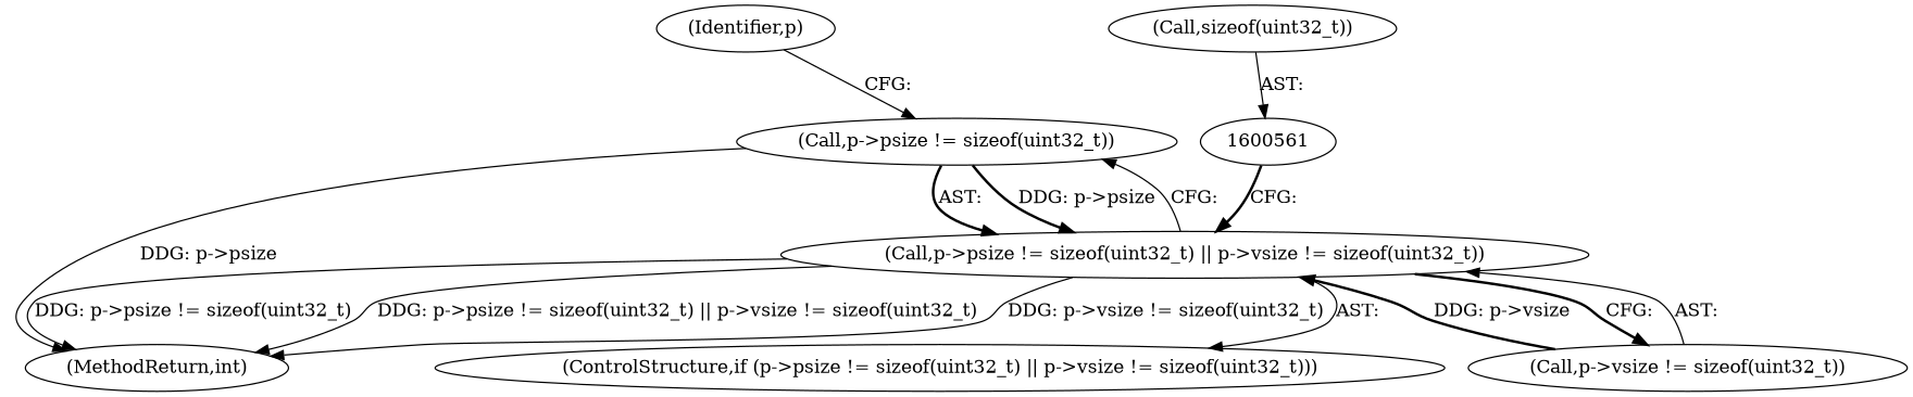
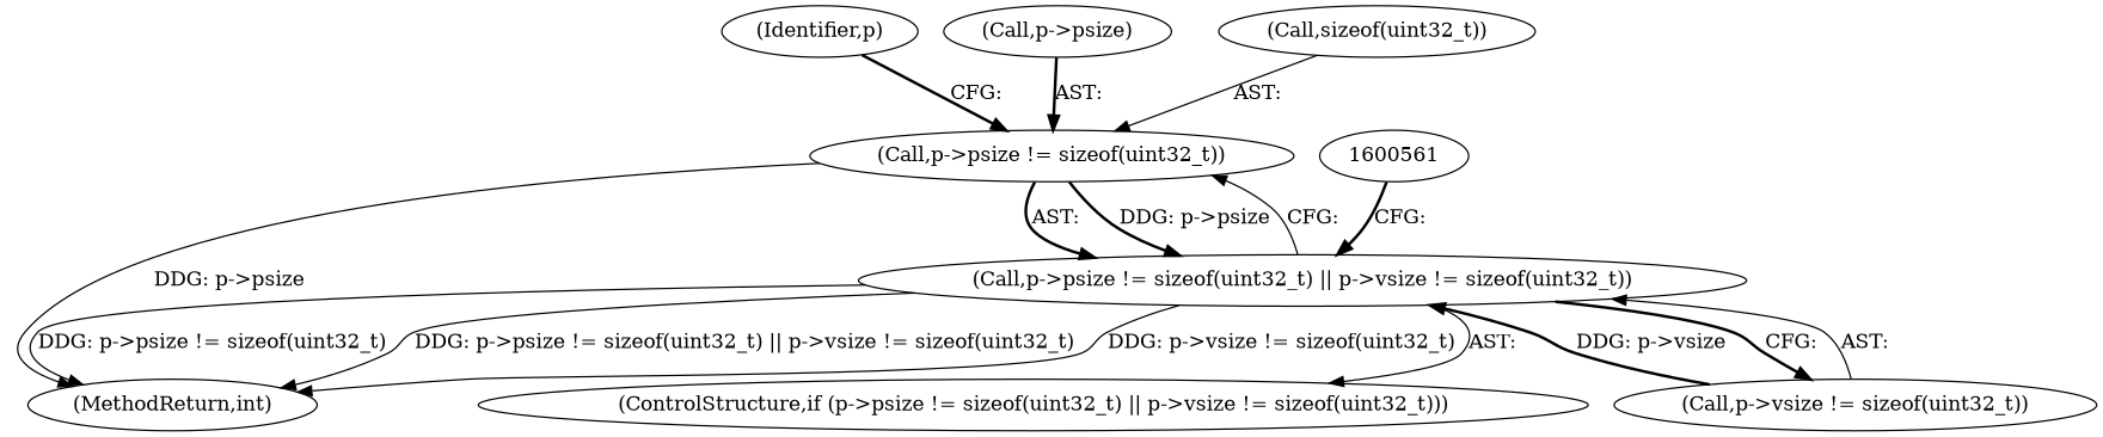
  digraph {
    edge [style=solid]
    n1 [label="(Call,p->psize != sizeof(uint32_t))"]
    n2 [label="(Call,p->psize != sizeof(uint32_t) || p->vsize != sizeof(uint32_t))"]
    n3 [label="(MethodReturn,int)"]
    n4 [label="(ControlStructure,if (p->psize != sizeof(uint32_t) || p->vsize != sizeof(uint32_t)))"]
    n5 [label="(Call,p->vsize != sizeof(uint32_t))"]
    n6 [label="(Call,sizeof(uint32_t))"]
    n7 [label="(Identifier,p)"]
+   n8 [label="(Call,p->psize)"]
    n9 [label=1600561]
    n1 -> n2 [label="AST: " style=bold]
    n1 -> n2 [label="DDG: p->psize" style=bold]
    n1 -> n3 [label="DDG: p->psize"]
    n2 -> n1 [label="CFG: "]
    n2 -> n3 [label="DDG: p->vsize != sizeof(uint32_t)"]
    n2 -> n3 [label="DDG: p->psize != sizeof(uint32_t)"]
    n2 -> n3 [label="DDG: p->psize != sizeof(uint32_t) || p->vsize != sizeof(uint32_t)"]
    n2 -> n4 [label="AST: "]
    n2 -> n5 [label="CFG: " style=bold]
    n5 -> n2 [label="AST: "]
    n5 -> n2 [label="DDG: p->vsize" style=bold]
-   n6 -> n9 [label="AST: "]
-   n7 -> n1 [label="CFG: "]
+   n6 -> n1 [label="AST: "]
+   n7 -> n1 [label="CFG: " style=bold]
+   n8 -> n1 [label="AST: " style=bold]
    n9 -> n2 [label="CFG: " style=bold]
  }
